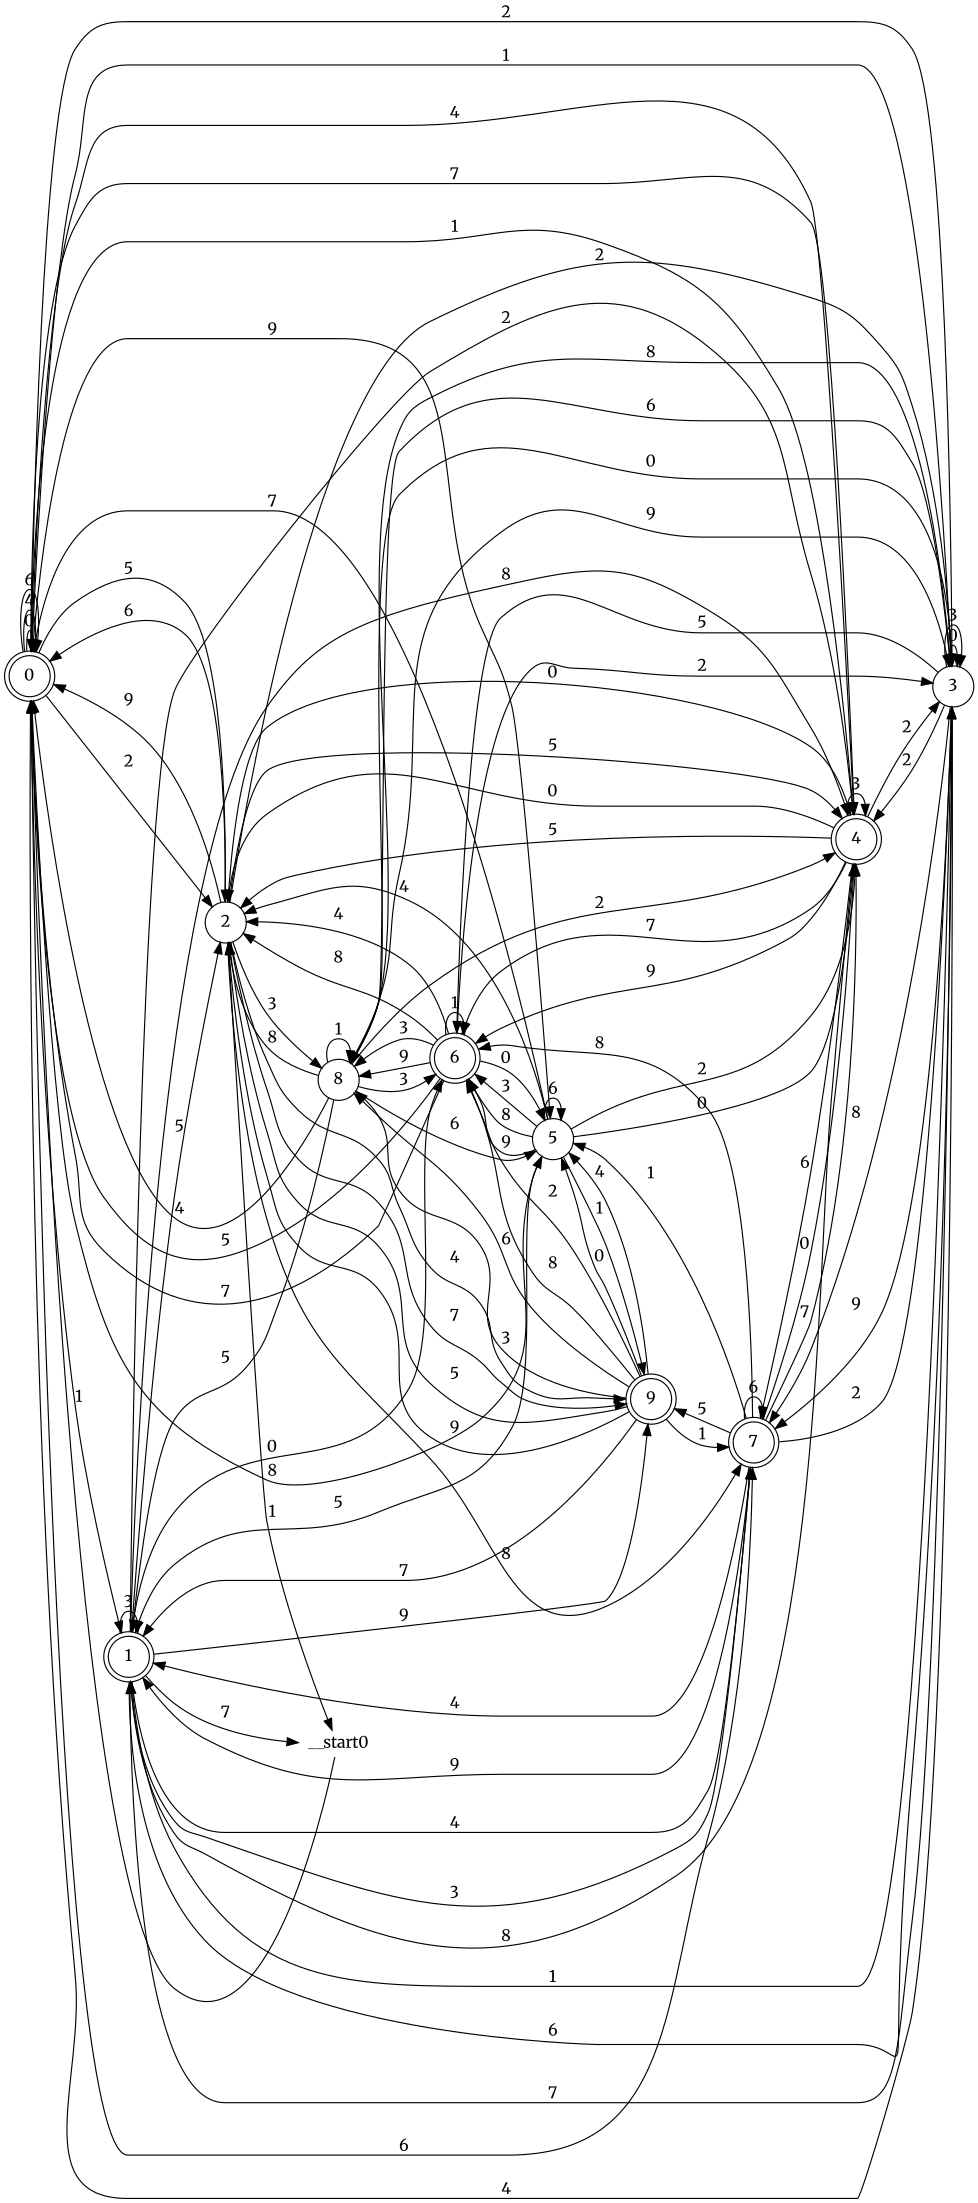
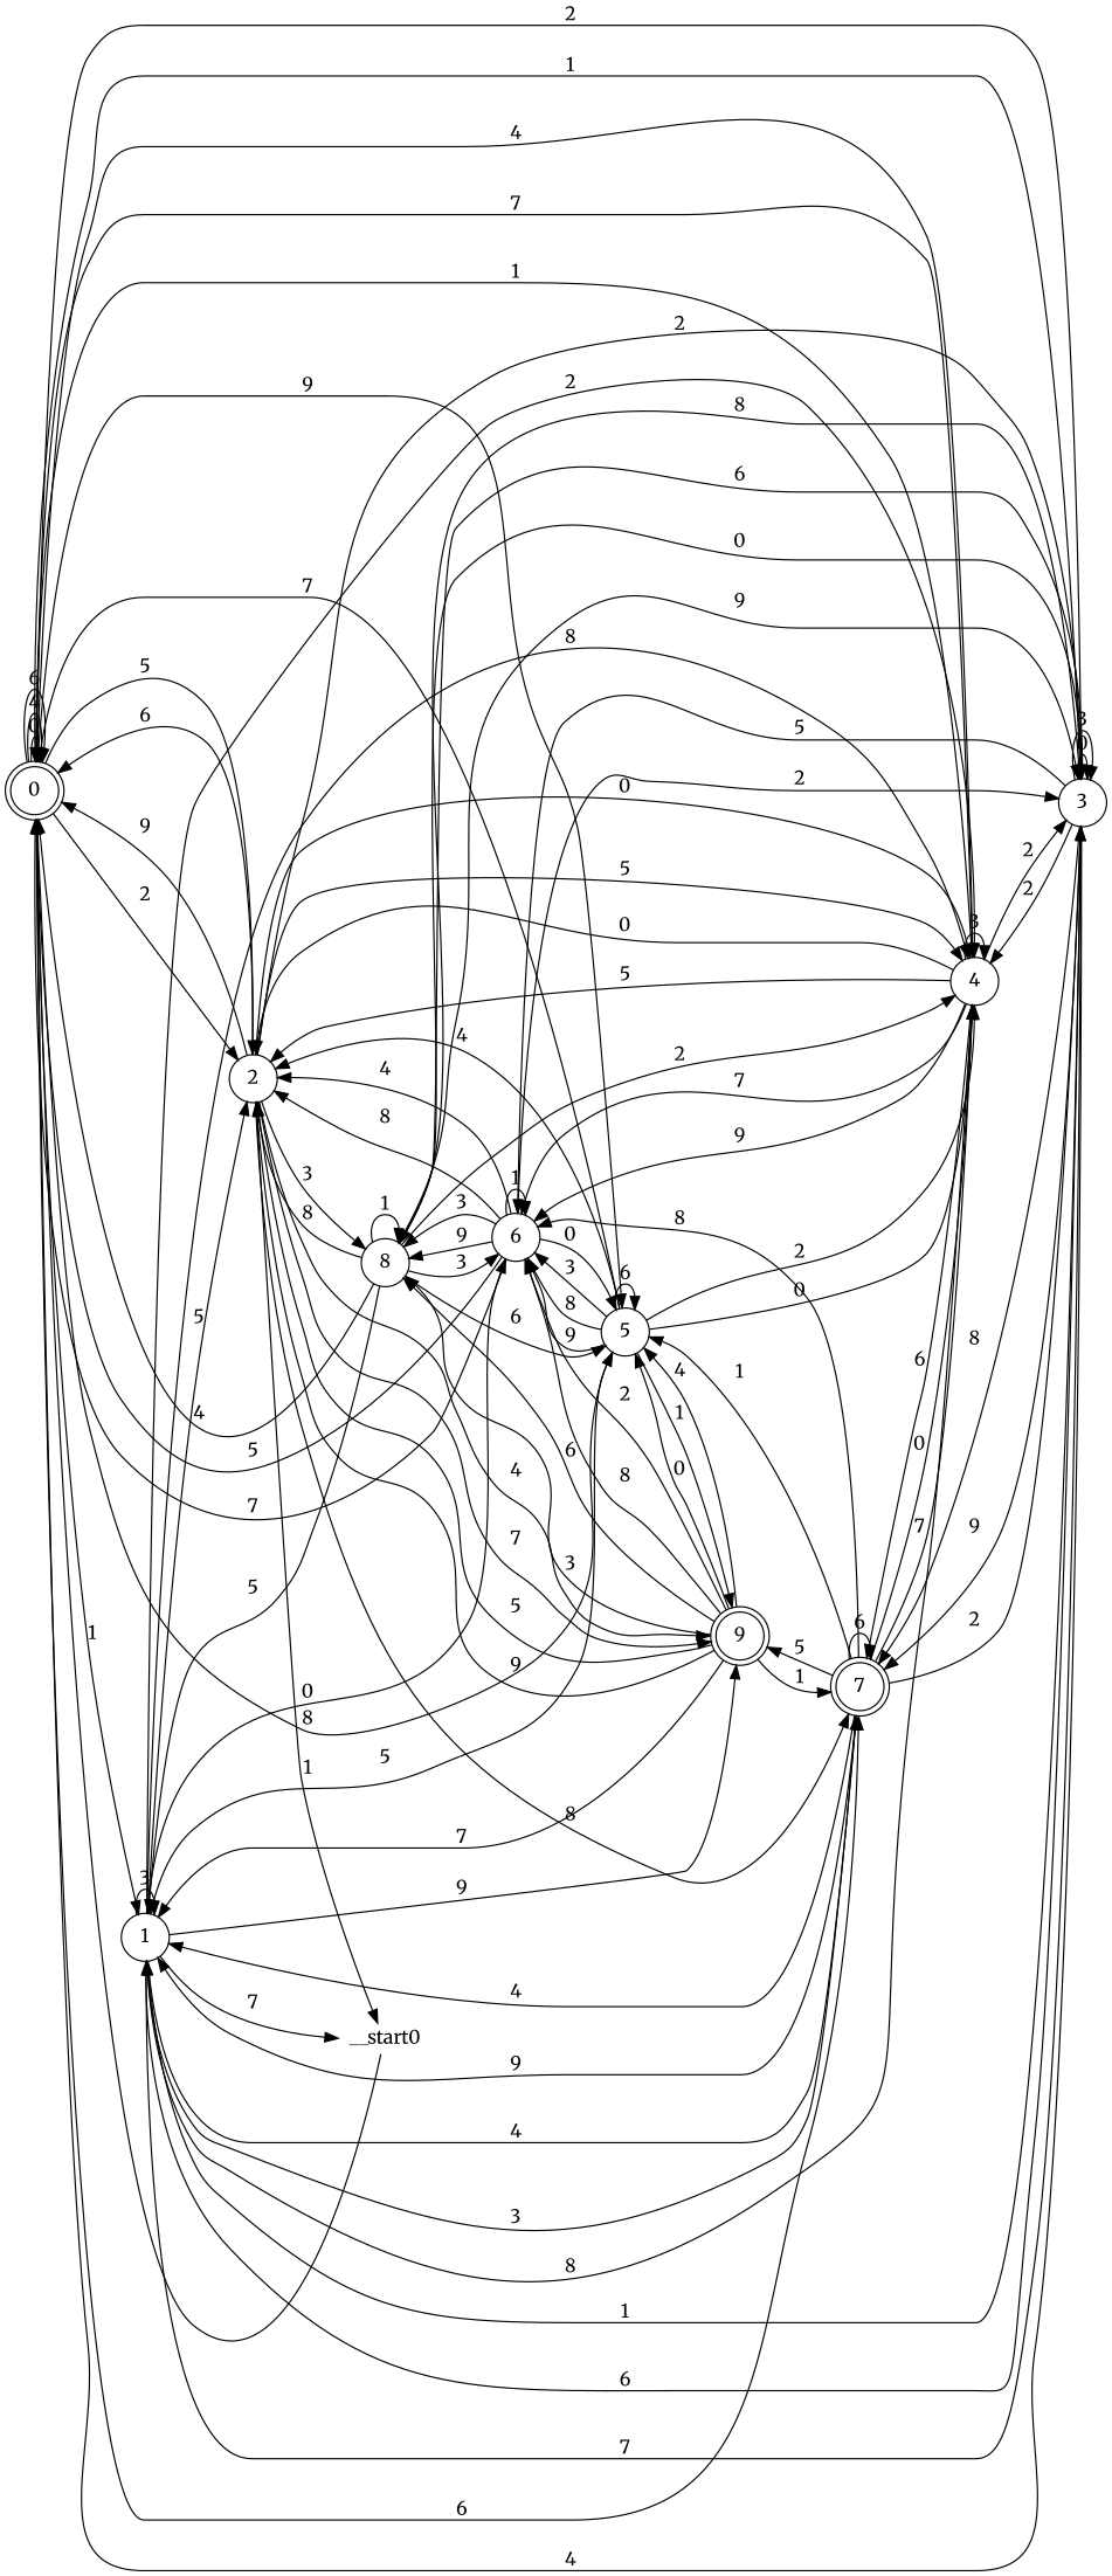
  digraph {
    fontname=Merriweather
    rankdir=LR
    node [fontname=Merriweather shape=circle]
    edge [fontname=Merriweather]
    n1 [label=0 shape=doublecircle]
-   n2 [label=1 shape=doublecircle]
+   n2 [label=1]
    n3 [label=2]
    n4 [label=3]
-   n5 [label=4 shape=doublecircle]
+   n5 [label=4]
    n6 [label=5]
    n7 [label=7 shape=doublecircle]
-   n8 [label=6 shape=doublecircle]
+   n8 [label=6]
    n9 [label=9 shape=doublecircle]
    __start0 [height=0 shape=none width=0]
    n11 [label=8]
    n1 -> n1 [label=0]
    n1 -> n1 [label=4]
    n1 -> n1 [label=6]
    n1 -> n2 [label=1]
    n1 -> n3 [label=2]
    n1 -> n3 [label=5]
    n1 -> n4 [label=2]
    n1 -> n5 [label=7]
    n1 -> n6 [label=8]
    n1 -> n6 [label=9]
    n1 -> n7 [label=6]
    n2 -> n2 [label=3]
    n2 -> n3 [label=5]
    n2 -> n4 [label=1]
    n2 -> n4 [label=6]
    n2 -> n5 [label=2]
    n2 -> n5 [label=8]
    n2 -> n7 [label=4]
    n2 -> n8 [label=0]
    n2 -> n9 [label=9]
    n2 -> __start0 [label=7]
    n3 -> n1 [label=6]
    n3 -> n1 [label=9]
    n3 -> n4 [label=2]
    n3 -> n5 [label=0]
    n3 -> n5 [label=5]
    n3 -> n7 [label=8]
    n3 -> n9 [label=4]
    n3 -> n9 [label=7]
    n3 -> __start0 [label=1]
    n3 -> n11 [label=3]
    n4 -> n1 [label=1]
    n4 -> n1 [label=4]
    n4 -> n2 [label=7]
    n4 -> n4 [label=0]
    n4 -> n4 [label=3]
    n4 -> n5 [label=2]
    n4 -> n7 [label=8]
    n4 -> n7 [label=9]
    n4 -> n8 [label=5]
    n4 -> n11 [label=6]
    n5 -> n1 [label=1]
    n5 -> n1 [label=4]
    n5 -> n2 [label=8]
    n5 -> n3 [label=0]
    n5 -> n3 [label=5]
    n5 -> n4 [label=2]
    n5 -> n5 [label=3]
    n5 -> n7 [label=6]
    n5 -> n8 [label=7]
    n5 -> n8 [label=9]
    n6 -> n1 [label=7]
    n6 -> n2 [label=5]
    n6 -> n3 [label=4]
    n6 -> n5 [label=0]
    n6 -> n5 [label=2]
    n6 -> n6 [label=6]
    n6 -> n8 [label=3]
    n6 -> n8 [label=8]
    n6 -> n8 [label=9]
    n6 -> n9 [label=1]
    n7 -> n2 [label=3]
    n7 -> n2 [label=4]
    n7 -> n2 [label=9]
    n7 -> n4 [label=2]
    n7 -> n5 [label=0]
    n7 -> n5 [label=7]
    n7 -> n6 [label=1]
    n7 -> n7 [label=6]
    n7 -> n8 [label=8]
    n7 -> n9 [label=5]
    n8 -> n1 [label=5]
    n8 -> n1 [label=7]
    n8 -> n3 [label=4]
    n8 -> n3 [label=8]
    n8 -> n4 [label=2]
    n8 -> n6 [label=0]
    n8 -> n8 [label=1]
    n8 -> n11 [label=3]
    n8 -> n11 [label=9]
    n9 -> n2 [label=7]
    n9 -> n3 [label=5]
    n9 -> n3 [label=9]
    n9 -> n6 [label=0]
    n9 -> n6 [label=4]
    n9 -> n7 [label=1]
    n9 -> n8 [label=2]
    n9 -> n8 [label=8]
    n9 -> n11 [label=3]
    n9 -> n11 [label=6]
    __start0 -> n1
    n11 -> n1 [label=4]
    n11 -> n2 [label=5]
    n11 -> n3 [label=8]
    n11 -> n4 [label=0]
    n11 -> n4 [label=8]
    n11 -> n4 [label=9]
    n11 -> n5 [label=2]
    n11 -> n6 [label=6]
    n11 -> n8 [label=3]
    n11 -> n11 [label=1]
  }
